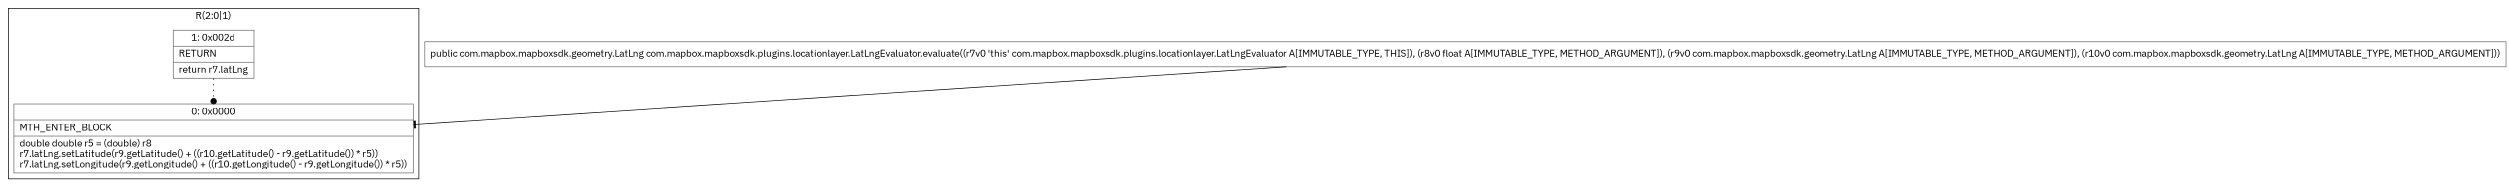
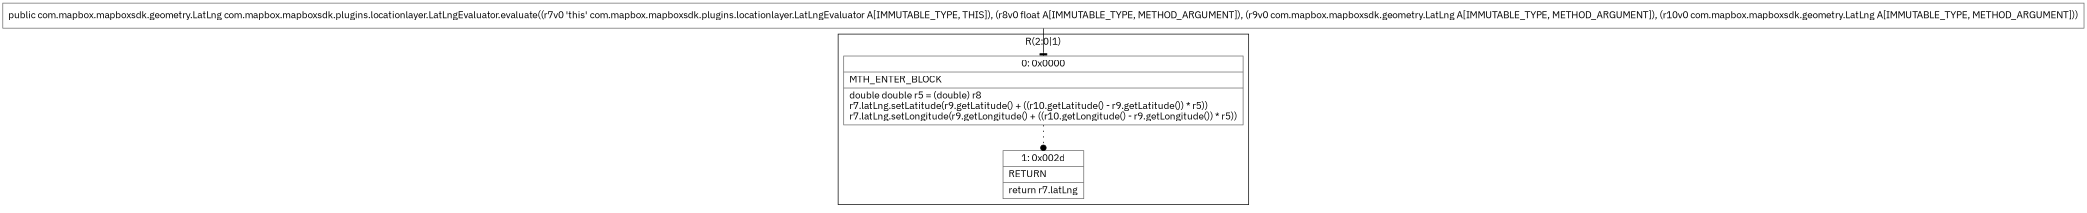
  digraph {
    fontname="IBM Plex Sans"
    node [color=gray40 shape=record fontname="IBM Plex Sans"]
    edge [fontname="IBM Plex Sans"]
    n1 [label="{0\:\ 0x0000|MTH_ENTER_BLOCK\l|double double r5 = (double) r8\lr7.latLng.setLatitude(r9.getLatitude() + ((r10.getLatitude() \- r9.getLatitude()) * r5))\lr7.latLng.setLongitude(r9.getLongitude() + ((r10.getLongitude() \- r9.getLongitude()) * r5))\l}"]
    n2 [label="{1\:\ 0x002d|RETURN\l|return r7.latLng\l}"]
    n3 [label="{public com.mapbox.mapboxsdk.geometry.LatLng com.mapbox.mapboxsdk.plugins.locationlayer.LatLngEvaluator.evaluate((r7v0 'this' com.mapbox.mapboxsdk.plugins.locationlayer.LatLngEvaluator A[IMMUTABLE_TYPE, THIS]), (r8v0 float A[IMMUTABLE_TYPE, METHOD_ARGUMENT]), (r9v0 com.mapbox.mapboxsdk.geometry.LatLng A[IMMUTABLE_TYPE, METHOD_ARGUMENT]), (r10v0 com.mapbox.mapboxsdk.geometry.LatLng A[IMMUTABLE_TYPE, METHOD_ARGUMENT])) }"]
    subgraph cluster_1 {
      label="R(2:0|1)"
      n1
      n2
    }
-   n2 -> n1 [style=dotted arrowhead=dot]
+   n1 -> n2 [style=dotted arrowhead=dot]
    n3 -> n1 [style=solid arrowhead=tee]
  }
